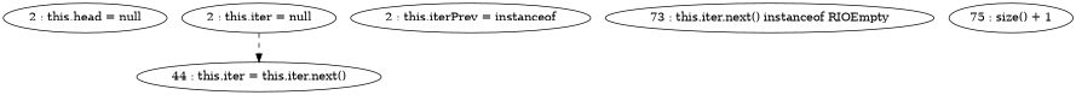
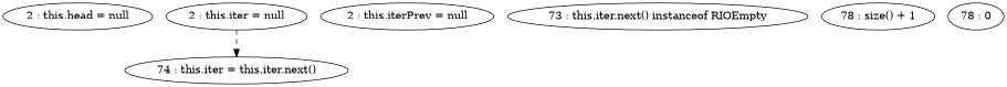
  digraph {
    "2 : this.head = null"
    "2 : this.iter = null"
-   "74 : this.iter = this.iter.next()" [label="44 : this.iter = this.iter.next()"]
-   "2 : this.iterPrev = null" [label="2 : this.iterPrev = instanceof"]
+   "74 : this.iter = this.iter.next()"
+   "2 : this.iterPrev = null"
    "73 : this.iter.next() instanceof RIOEmpty"
-   "75 : size() + 1"
+   "75 : size() + 1" [label="78 : size() + 1"]
+   "78 : 0"
    "2 : this.iter = null" -> "74 : this.iter = this.iter.next()" [style=dashed]
  }
